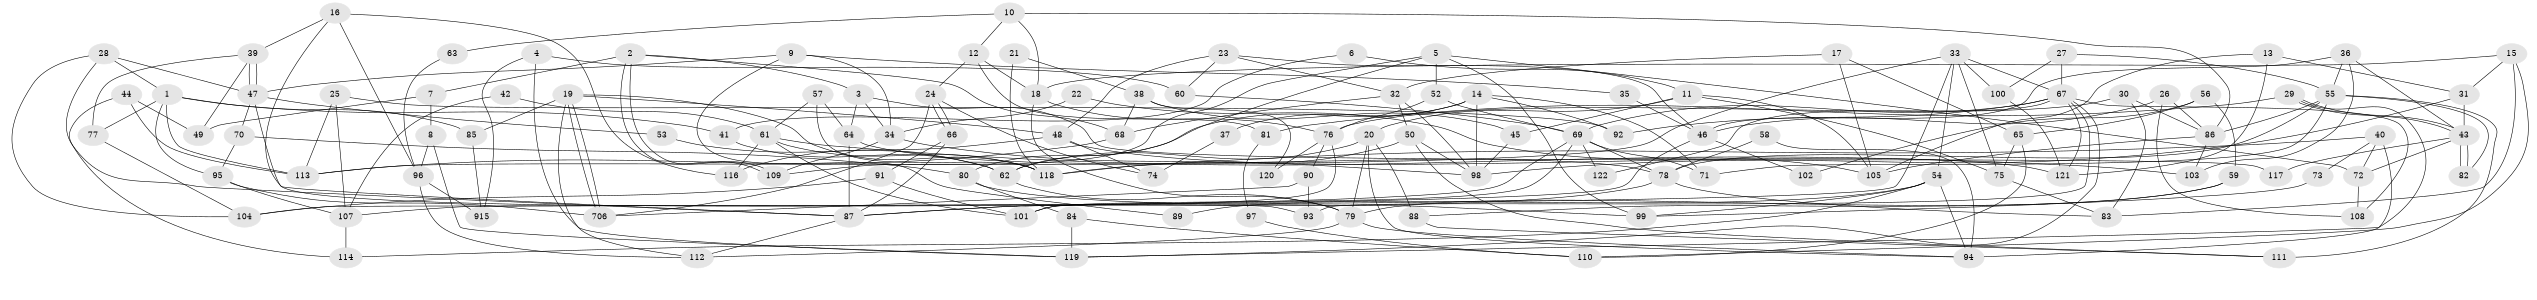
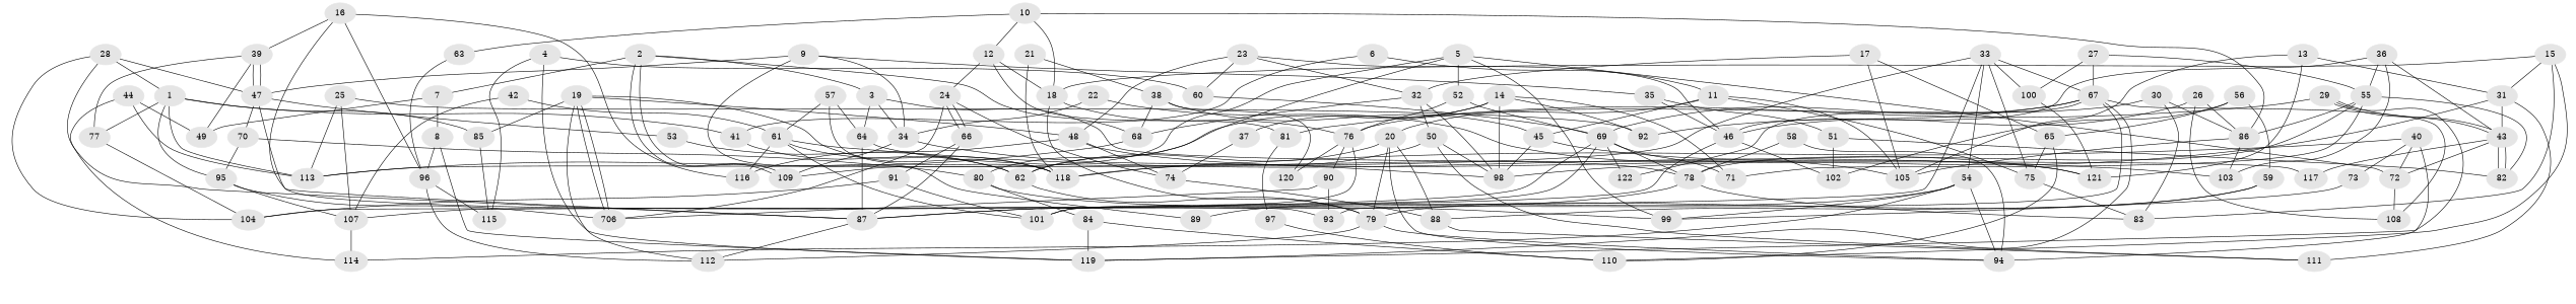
  graph {
    node [color=gray90 style=filled]
    1
    41
    77
    85
    95
    113
    62
    104
-   115 [label=915]
+   115
    n10 [label=706]
    107
    2
    3
    7
    68
    109
    34
    64
    117
    8
    49
    98
    87
    78
    4
    60
    119
    69
    5
    52
    72
    99
    76
    79
    108
    6
    11
    20
    45
    75
    105
    96
    112
    9
    35
    47
    89
    46
+   51
    53
    70
    93
    10
    12
    18
    63
    86
    24
    81
    103
    88
    94
    121
    83
    66
    74
    97
    13
    31
    43
    14
    37
    71
    80
    92
    84
    15
    110
    16
    39
    116
    17
    32
    65
    50
    120
    101
    90
    19
    48
    118
    111
    21
    38
    22
    23
    102
    91
    25
    114
    26
    27
    55
    67
    100
    82
    122
    28
    54
    29
    30
    33
    36
    40
    73
    42
    61
    44
    56
    59
    57
    58
    1 -- 41
    1 -- 77
    1 -- 85
    1 -- 95
    1 -- 113
    41 -- 62
    77 -- 104
    85 -- 115
    95 -- n10
    95 -- 107
    62 -- 79
    107 -- 114
    2 -- 3
    2 -- 7
    2 -- 68
    2 -- 109
    2 -- 109
    3 -- 34
    3 -- 64
    3 -- 117
    7 -- 8
    7 -- 49
    68 -- 113
    34 -- 109
    34 -- 98
    64 -- 87
    64 -- 78
    8 -- 119
    8 -- 96
    87 -- 112
    78 -- 87
    78 -- 83
    4 -- 115
    4 -- 60
    4 -- 119
    60 -- 69
    69 -- 87
    69 -- 78
    69 -- 71
    69 -- 101
    69 -- 122
    5 -- 62
    5 -- 109
    5 -- 52
    5 -- 72
    5 -- 99
    52 -- 69
    52 -- 76
    72 -- 108
    76 -- 120
    76 -- 101
    76 -- 90
    79 -- 112
    79 -- 94
    6 -- 41
    6 -- 11
    11 -- 20
    11 -- 45
    11 -- 75
    11 -- 105
    20 -- 62
    20 -- 79
    20 -- 88
    20 -- 94
    45 -- 98
-   67 -- 121
+   45 -- 121
    75 -- 83
    96 -- 115
    96 -- 112
    9 -- 34
    9 -- 35
    9 -- 47
    9 -- 89
    35 -- 46
+   35 -- 51
    47 -- 53
    47 -- 70
    47 -- 93
    46 -- 107
    46 -- 102
+   51 -- 102
+   51 -- 82
    53 -- 62
    70 -- 95
    70 -- 80
    10 -- 12
    10 -- 18
    10 -- 63
    10 -- 86
    12 -- 18
    12 -- 24
    12 -- 81
    18 -- 76
    18 -- 79
    63 -- 96
    86 -- 105
    86 -- 103
    24 -- n10
    24 -- 66
    24 -- 66
    24 -- 74
    81 -- 97
    88 -- 111
    66 -- 87
    66 -- 91
+   74 -- 88
    97 -- 110
    13 -- 105
    13 -- 121
    13 -- 31
    31 -- 98
    31 -- 43
    43 -- 117
    43 -- 72
    43 -- 82
    43 -- 82
    14 -- 98
    14 -- 37
    14 -- 71
    14 -- 80
    14 -- 92
    37 -- 74
    80 -- 99
    80 -- 84
    84 -- 119
    84 -- 110
    15 -- 18
    15 -- 83
    15 -- 31
    15 -- 110
    16 -- 87
    16 -- 96
    16 -- 39
    16 -- 116
    39 -- 77
    39 -- 49
    39 -- 47
    39 -- 47
    17 -- 105
    17 -- 32
    17 -- 65
    32 -- 68
    32 -- 98
    32 -- 50
    65 -- 75
    65 -- 110
    50 -- 98
    50 -- 118
    50 -- 111
    90 -- n10
    90 -- 93
    19 -- 85
    19 -- n10
    19 -- n10
    19 -- 112
    19 -- 48
    19 -- 118
    48 -- 121
    48 -- 74
    48 -- 116
    21 -- 118
    21 -- 38
    38 -- 68
    38 -- 45
    38 -- 120
    22 -- 34
    22 -- 105
    23 -- 60
    23 -- 46
    23 -- 32
    23 -- 48
    91 -- 104
    91 -- 101
    25 -- 113
    25 -- 107
    25 -- 92
    26 -- 108
    26 -- 46
    26 -- 86
    27 -- 55
    27 -- 67
    27 -- 100
    55 -- 78
    55 -- 86
    55 -- 71
-   55 -- 111
+   31 -- 111
    55 -- 82
    67 -- 119
    67 -- 69
    67 -- 108
    67 -- 93
    67 -- 92
    67 -- 122
    100 -- 121
    28 -- 1
    28 -- 104
    28 -- 87
    28 -- 47
    54 -- 99
    54 -- 89
    54 -- 94
    54 -- 114
    29 -- 119
    29 -- 81
    29 -- 43
    29 -- 43
    30 -- 76
    30 -- 86
    30 -- 83
    33 -- 113
    33 -- 104
    33 -- 75
    33 -- 67
    33 -- 100
    33 -- 54
    36 -- 46
    36 -- 103
    36 -- 43
    36 -- 55
    40 -- 72
    40 -- 94
    40 -- 118
    40 -- 73
    73 -- 99
    42 -- 107
    42 -- 61
    61 -- 103
    61 -- 116
    61 -- 101
    61 -- 118
    44 -- 113
    44 -- 49
    44 -- 114
    56 -- 65
    56 -- 102
    56 -- 59
    59 -- 79
    59 -- 88
    57 -- 64
    57 -- 118
    57 -- 61
    58 -- 78
    58 -- 94
  }
